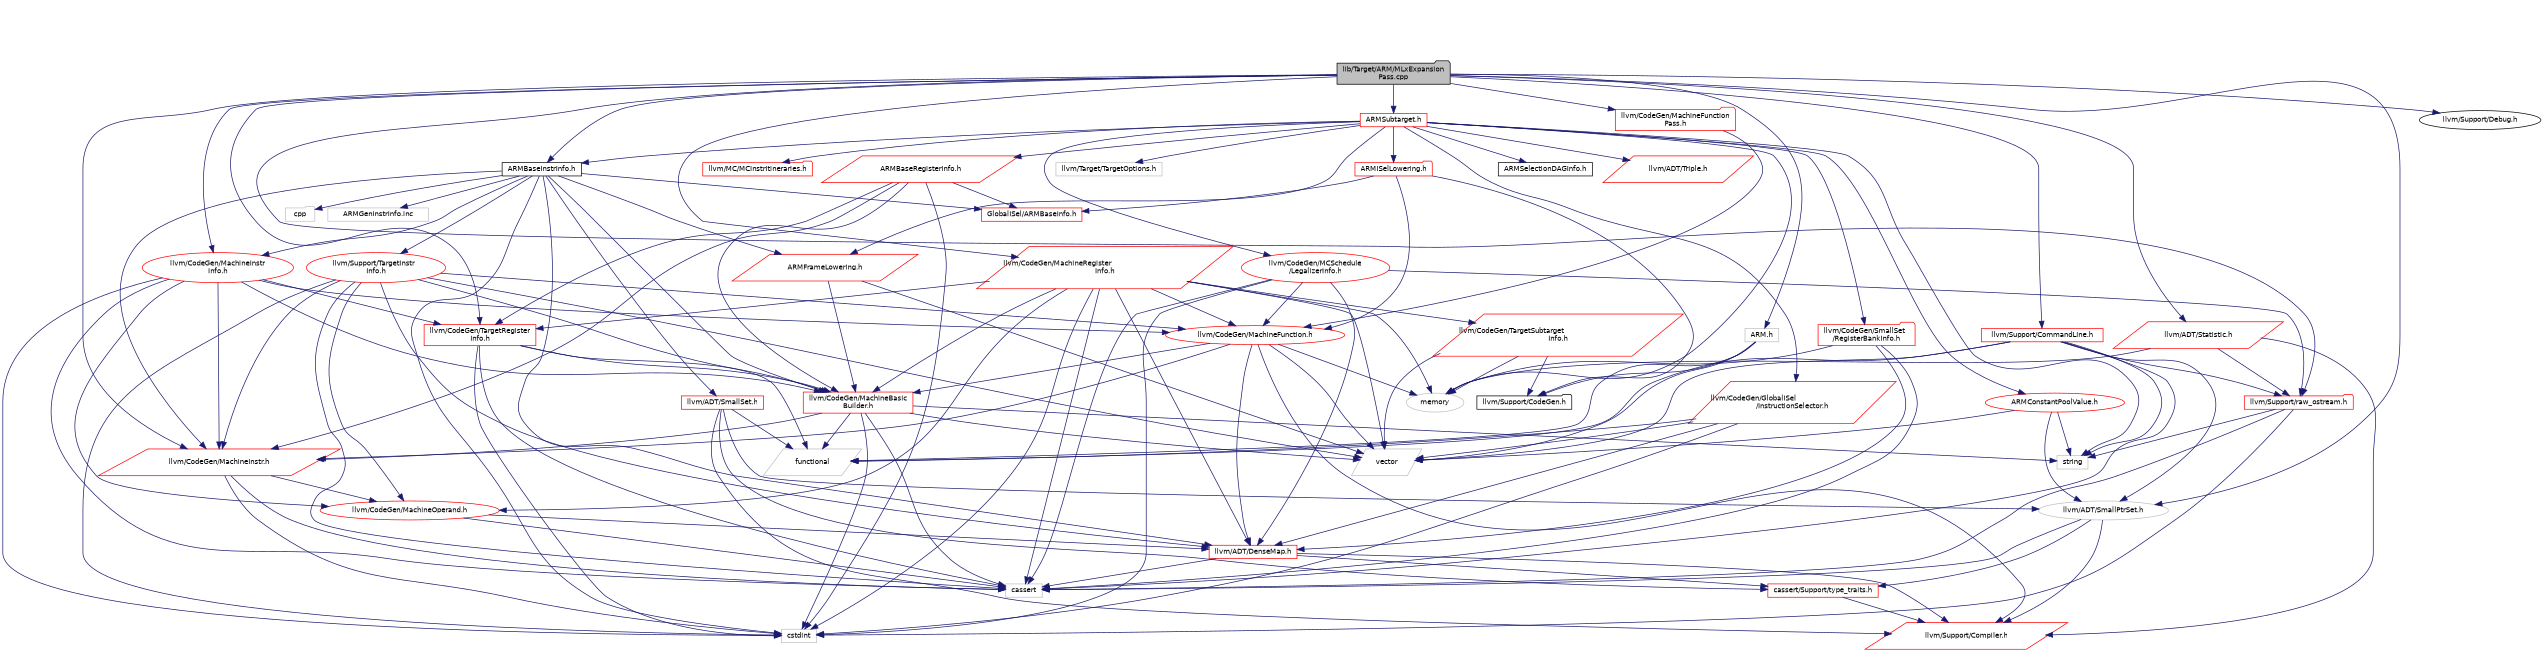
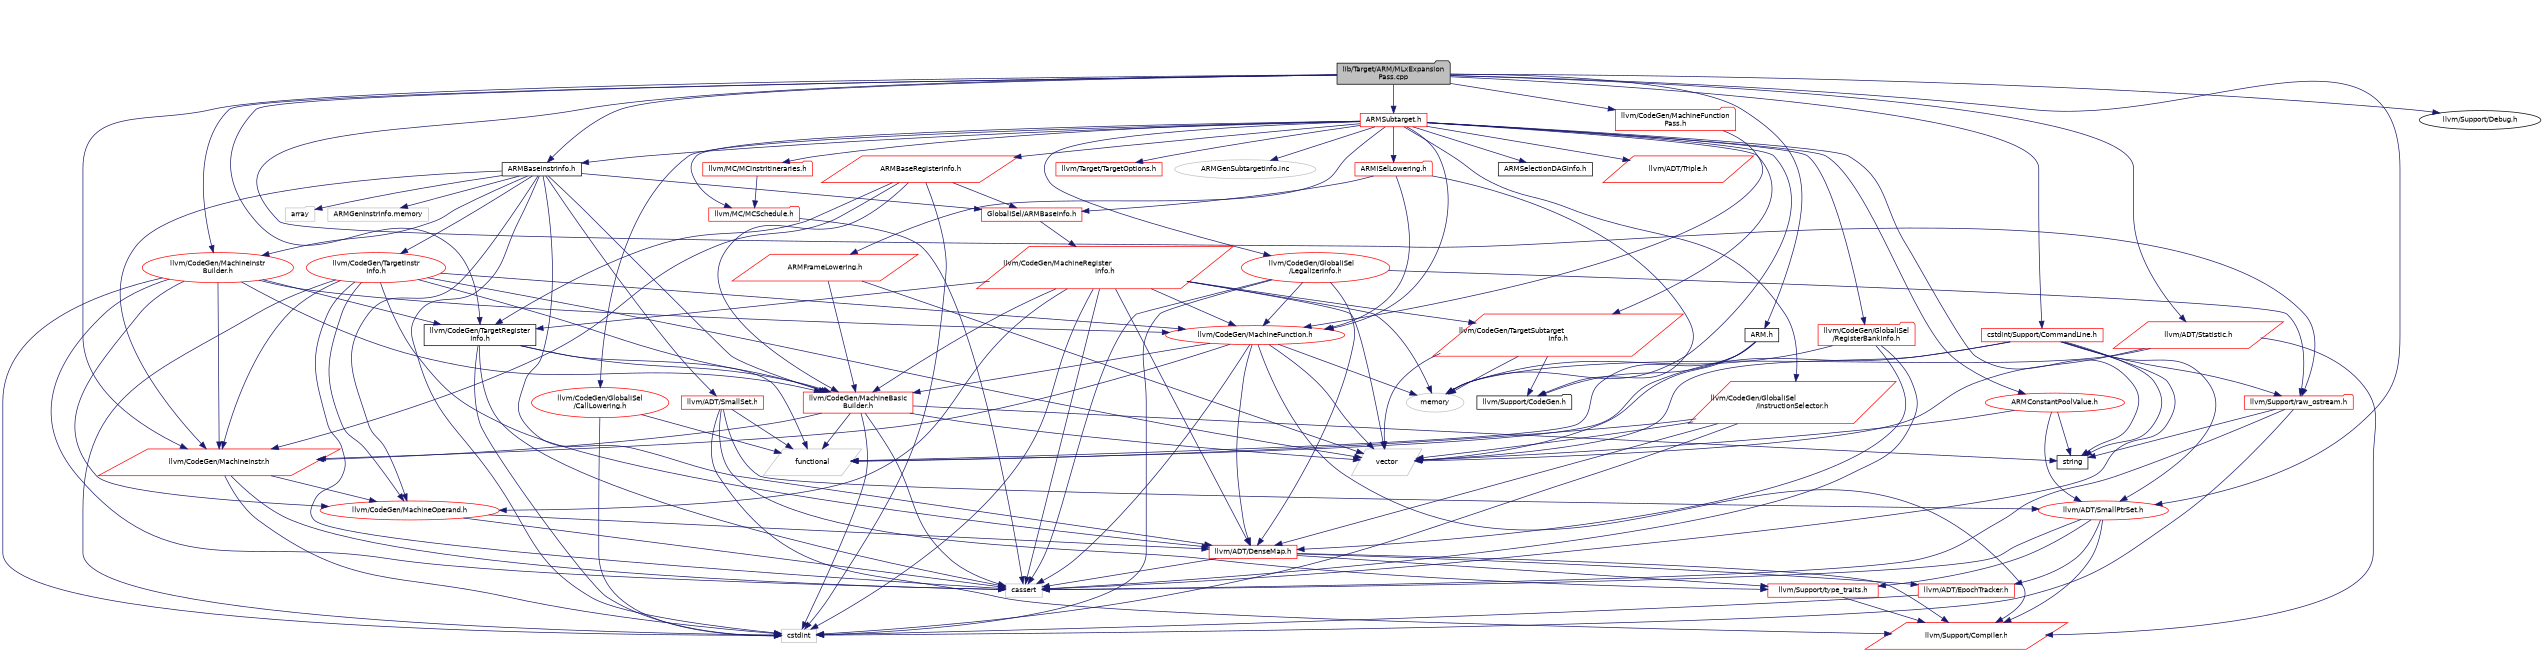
  digraph {
    node [color=red fontname=Helvetica fontsize=10 shape=box]
    edge [color=midnightblue fontname=Helvetica fontsize=10 labelfontname=Helvetica labelfontsize=10 style=solid]
    n1 [color=black fillcolor=grey75 fontcolor=black height=0.2 label="lib/Target/ARM/MLxExpansion\lPass.cpp" shape=folder style=filled width=0.4]
-   n2 [color=grey75 height=0.2 label="ARM.h" width=0.4]
+   n2 [color=black height=0.2 label="ARM.h" width=0.4]
    n3 [color=black height=0.2 label="ARMBaseInstrInfo.h" width=0.4]
-   n4 [color=grey75 height=0.2 label="llvm/ADT/SmallPtrSet.h" shape=ellipse width=0.4]
+   n4 [height=0.2 label="llvm/ADT/SmallPtrSet.h" shape=ellipse width=0.4]
    n5 [height=0.2 label="llvm/CodeGen/MachineInstr.h" shape=parallelogram width=0.4]
-   n6 [height=0.2 label="llvm/CodeGen/MachineInstr\lInfo.h" shape=ellipse width=0.4]
-   n7 [height=0.2 label="llvm/CodeGen/TargetRegister\lInfo.h" width=0.4]
+   n6 [height=0.2 label="llvm/CodeGen/MachineInstr\lBuilder.h" shape=ellipse width=0.4]
+   n7 [color=black height=0.2 label="llvm/CodeGen/TargetRegister\lInfo.h" width=0.4]
    n8 [height=0.2 label="ARMSubtarget.h" width=0.4]
    n9 [height=0.2 label="llvm/Support/raw_ostream.h" shape=folder width=0.4]
    n10 [height=0.2 label="llvm/ADT/Statistic.h" shape=parallelogram width=0.4]
    n11 [height=0.2 label="llvm/CodeGen/MachineFunction\lPass.h" shape=folder width=0.4]
    n12 [height=0.2 label="llvm/CodeGen/MachineRegister\lInfo.h" shape=parallelogram width=0.4]
-   n13 [height=0.2 label="llvm/Support/CommandLine.h" width=0.4]
+   n13 [height=0.2 label="cstdint/Support/CommandLine.h" width=0.4]
    n14 [color=black height=0.2 label="llvm/Support/Debug.h" shape=ellipse width=0.4]
    n15 [color=black height=0.2 label="llvm/Support/CodeGen.h" shape=folder width=0.4]
    n16 [color=grey75 height=0.2 label=functional shape=parallelogram width=0.4]
    n17 [color=grey75 height=0.2 label=vector shape=parallelogram width=0.4]
    n18 [height=0.2 label="GlobalISel/ARMBaseInfo.h" width=0.4]
    n19 [height=0.2 label="llvm/ADT/DenseMap.h" width=0.4]
    n20 [color=grey75 height=0.2 label=cstdint width=0.4]
    n21 [height=0.2 label="llvm/ADT/SmallSet.h" width=0.4]
    n22 [height=0.2 label="llvm/CodeGen/MachineBasic\lBuilder.h" width=0.4]
    n23 [height=0.2 label="llvm/CodeGen/MachineOperand.h" shape=ellipse width=0.4]
-   n24 [height=0.2 label="llvm/Support/TargetInstr\lInfo.h" shape=ellipse width=0.4]
-   n25 [color=grey75 height=0.2 label=cpp shape=folder width=0.4]
-   n26 [color=grey75 height=0.2 label="ARMGenInstrInfo.inc" width=0.4]
+   n24 [height=0.2 label="llvm/CodeGen/TargetInstr\lInfo.h" shape=ellipse width=0.4]
+   n25 [color=grey75 height=0.2 label=array shape=folder width=0.4]
+   n26 [color=grey75 height=0.2 label="ARMGenInstrInfo.memory" width=0.4]
+   n27 [height=0.2 label="llvm/ADT/EpochTracker.h" width=0.4]
    n28 [height=0.2 label="llvm/Support/Compiler.h" shape=parallelogram width=0.4]
-   n29 [height=0.2 label="cassert/Support/type_traits.h" width=0.4]
+   n29 [height=0.2 label="llvm/Support/type_traits.h" width=0.4]
    n30 [color=grey75 height=0.2 label=cassert width=0.4]
    n31 [height=0.2 label="llvm/CodeGen/MachineFunction.h" shape=ellipse width=0.4]
-   n32 [color=grey75 height=0.2 label=string width=0.4]
+   n32 [color=black height=0.2 label=string width=0.4]
    n33 [color=grey75 height=0.2 label=memory shape=ellipse width=0.4]
    n34 [height=0.2 label="ARMBaseRegisterInfo.h" shape=parallelogram width=0.4]
    n35 [height=0.2 label="ARMConstantPoolValue.h" shape=ellipse width=0.4]
    n36 [height=0.2 label="ARMFrameLowering.h" shape=parallelogram width=0.4]
    n37 [height=0.2 label="ARMISelLowering.h" shape=folder width=0.4]
    n38 [color=black height=0.2 label="ARMSelectionDAGInfo.h" width=0.4]
    n39 [height=0.2 label="llvm/ADT/Triple.h" shape=parallelogram width=0.4]
+   n40 [height=0.2 label="llvm/CodeGen/GlobalISel\l/CallLowering.h" shape=ellipse width=0.4]
    n41 [height=0.2 label="llvm/CodeGen/GlobalISel\l/InstructionSelector.h" shape=parallelogram width=0.4]
-   n42 [height=0.2 label="llvm/CodeGen/MCSchedule\l/LegalizerInfo.h" shape=ellipse width=0.4]
-   n43 [height=0.2 label="llvm/CodeGen/SmallSet\l/RegisterBankInfo.h" shape=folder width=0.4]
+   n42 [height=0.2 label="llvm/CodeGen/GlobalISel\l/LegalizerInfo.h" shape=ellipse width=0.4]
+   n43 [height=0.2 label="llvm/CodeGen/GlobalISel\l/RegisterBankInfo.h" shape=folder width=0.4]
    n44 [height=0.2 label="llvm/CodeGen/TargetSubtarget\lInfo.h" shape=parallelogram width=0.4]
    n45 [height=0.2 label="llvm/MC/MCInstrItineraries.h" shape=folder width=0.4]
-   n47 [color=grey75 height=0.2 label="llvm/Target/TargetOptions.h" width=0.4]
+   n46 [height=0.2 label="llvm/MC/MCSchedule.h" shape=folder width=0.4]
+   n47 [height=0.2 label="llvm/Target/TargetOptions.h" width=0.4]
+   n48 [color=grey75 height=0.2 label="ARMGenSubtargetInfo.inc" shape=ellipse width=0.4]
    n1 -> n2
    n1 -> n3
    n1 -> n4
    n1 -> n5
    n1 -> n6
    n1 -> n7
    n1 -> n8
    n1 -> n9
    n1 -> n10
    n1 -> n11
-   n1 -> n12
+   n18 -> n12
    n1 -> n13
    n1 -> n14
    n2 -> n15
    n2 -> n16
    n2 -> n17
    n3 -> n5
    n3 -> n6
    n3 -> n18
    n3 -> n19
    n3 -> n20
    n3 -> n21
    n3 -> n22
-   n3 -> n36
+   n3 -> n23
    n3 -> n24
    n3 -> n25
    n3 -> n26
+   n4 -> n27
    n4 -> n28
    n4 -> n29
    n4 -> n30
    n5 -> n20
    n5 -> n23
    n5 -> n30
    n6 -> n5
    n6 -> n7
    n6 -> n20
    n6 -> n22
    n6 -> n23
    n6 -> n30
    n6 -> n31
    n7 -> n16
    n7 -> n20
    n7 -> n22
    n7 -> n30
    n8 -> n3
+   n8 -> n31
    n8 -> n32
    n8 -> n33
    n8 -> n34
    n8 -> n35
    n8 -> n36
    n8 -> n37
    n8 -> n38
    n8 -> n39
+   n8 -> n40
    n8 -> n41
    n8 -> n42
    n8 -> n43
+   n8 -> n44
    n8 -> n45
+   n8 -> n46
    n8 -> n47
+   n8 -> n48
    n9 -> n20
    n9 -> n30
    n9 -> n32
-   n10 -> n9
+   n10 -> n17
    n10 -> n28
    n10 -> n33
    n11 -> n31
    n12 -> n7
    n12 -> n17
    n12 -> n19
    n12 -> n20
    n12 -> n22
    n12 -> n23
    n12 -> n30
    n12 -> n31
    n12 -> n33
    n12 -> n44
    n13 -> n4
    n13 -> n9
    n13 -> n16
    n13 -> n17
    n13 -> n30
    n13 -> n32
+   n19 -> n27
    n19 -> n28
    n19 -> n29
    n19 -> n30
    n21 -> n4
    n21 -> n16
    n21 -> n28
    n21 -> n29
    n22 -> n5
    n22 -> n16
    n22 -> n17
    n22 -> n20
    n22 -> n30
    n22 -> n32
    n23 -> n19
    n23 -> n30
    n24 -> n5
    n24 -> n17
    n24 -> n19
    n24 -> n20
    n24 -> n22
    n24 -> n23
    n24 -> n30
    n24 -> n31
+   n27 -> n20
    n29 -> n28
    n31 -> n5
    n31 -> n17
    n31 -> n19
    n31 -> n22
    n31 -> n28
+   n31 -> n30
    n31 -> n33
    n34 -> n5
    n34 -> n7
    n34 -> n18
    n34 -> n20
    n34 -> n22
    n35 -> n4
    n35 -> n17
    n35 -> n32
    n36 -> n17
    n36 -> n22
    n37 -> n15
    n37 -> n18
    n37 -> n31
+   n40 -> n16
+   n40 -> n20
    n41 -> n16
    n41 -> n17
    n41 -> n19
    n41 -> n20
    n42 -> n9
    n42 -> n19
    n42 -> n20
    n42 -> n30
    n42 -> n31
    n43 -> n19
    n43 -> n30
    n43 -> n33
    n44 -> n15
    n44 -> n17
    n44 -> n33
+   n45 -> n46
+   n46 -> n30
  }
